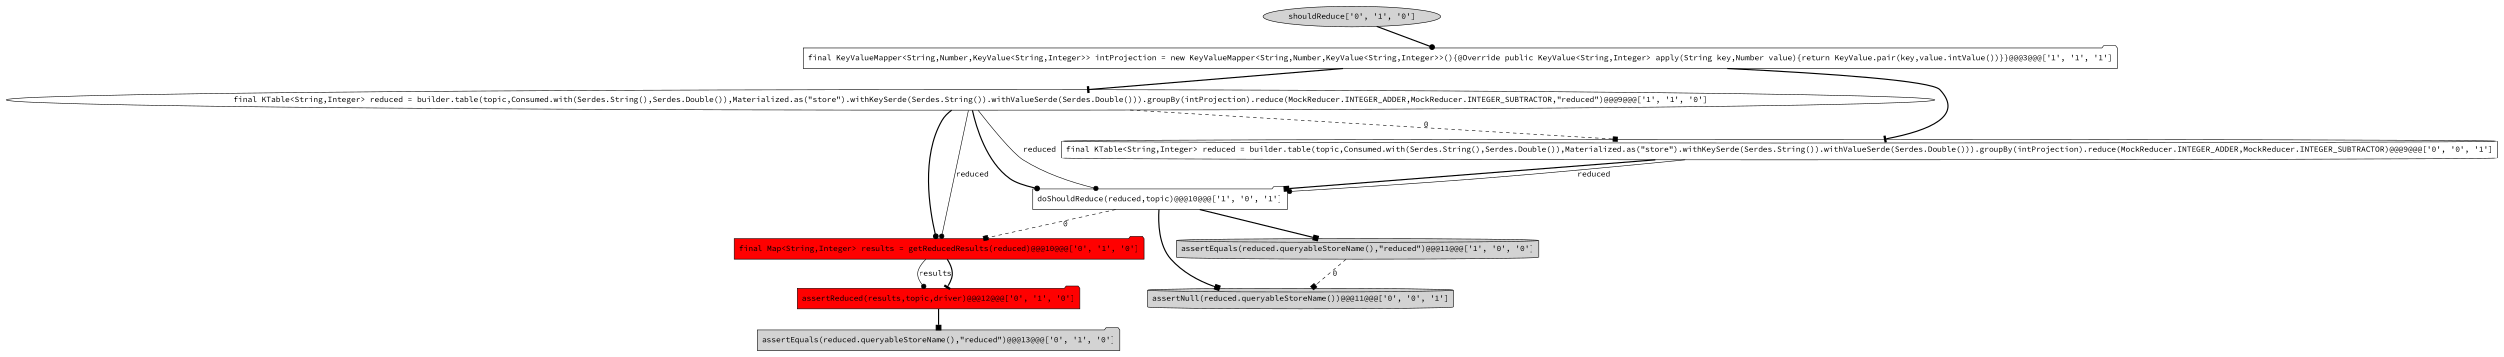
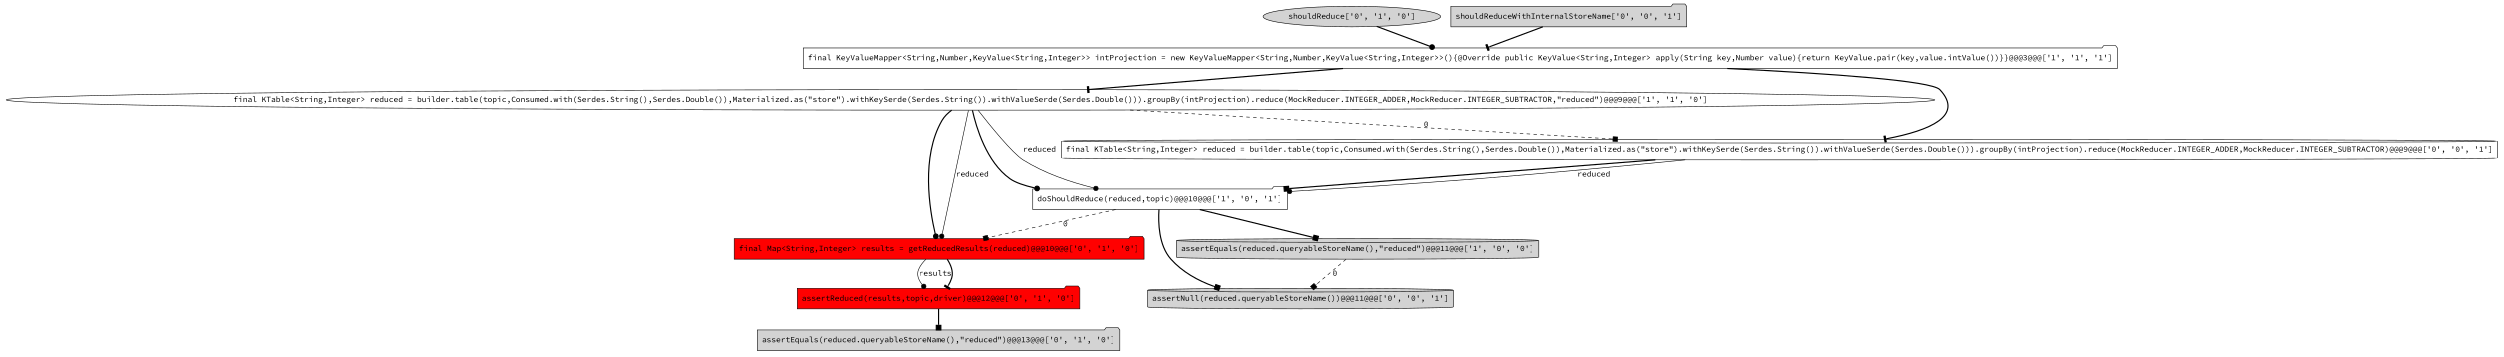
  digraph {
    fontname="Source Code Pro"
    node [fillcolor=lightgray fontname="Source Code Pro" shape=folder style=filled]
    edge [arrowhead=box fontname="Source Code Pro" style=bold]
    n1 [fillcolor=white label="final KTable<String,Integer> reduced = builder.table(topic,Consumed.with(Serdes.String(),Serdes.Double()),Materialized.as(\"store\").withKeySerde(Serdes.String()).withValueSerde(Serdes.Double())).groupBy(intProjection).reduce(MockReducer.INTEGER_ADDER,MockReducer.INTEGER_SUBTRACTOR,\"reduced\")@@@9@@@['1', '1', '0']" shape=ellipse]
    n2 [fillcolor=white label="final KTable<String,Integer> reduced = builder.table(topic,Consumed.with(Serdes.String(),Serdes.Double()),Materialized.as(\"store\").withKeySerde(Serdes.String()).withValueSerde(Serdes.Double())).groupBy(intProjection).reduce(MockReducer.INTEGER_ADDER,MockReducer.INTEGER_SUBTRACTOR)@@@9@@@['0', '0', '1']" shape=cylinder]
    n3 [fillcolor=white label="doShouldReduce(reduced,topic)@@@10@@@['1', '0', '1']"]
    n4 [fillcolor=red label="final Map<String,Integer> results = getReducedResults(reduced)@@@10@@@['0', '1', '0']"]
    n5 [label="assertNull(reduced.queryableStoreName())@@@11@@@['0', '0', '1']" shape=cylinder]
    n6 [label="assertEquals(reduced.queryableStoreName(),\"reduced\")@@@11@@@['1', '0', '0']" shape=cylinder]
    n7 [fillcolor=red label="assertReduced(results,topic,driver)@@@12@@@['0', '1', '0']"]
    n8 [label="assertEquals(reduced.queryableStoreName(),\"reduced\")@@@13@@@['0', '1', '0']"]
    n9 [label="shouldReduce['0', '1', '0']" shape=ellipse]
    n10 [fillcolor=white label="final KeyValueMapper<String,Number,KeyValue<String,Integer>> intProjection = new KeyValueMapper<String,Number,KeyValue<String,Integer>>(){@Override public KeyValue<String,Integer> apply(String key,Number value){return KeyValue.pair(key,value.intValue())}}@@@3@@@['1', '1', '1']"]
+   n11 [label="shouldReduceWithInternalStoreName['0', '0', '1']"]
    n1 -> n2 [label=0 style=dashed]
    n1 -> n3 [arrowhead=dot]
    n1 -> n3 [arrowhead=dot label=reduced style=solid]
    n1 -> n4 [arrowhead=dot]
    n1 -> n4 [arrowhead=dot label=reduced style=solid]
    n2 -> n3
    n2 -> n3 [arrowhead=dot label=reduced style=solid]
    n3 -> n4 [label=0 style=dashed]
    n3 -> n5
    n3 -> n6
    n4 -> n7 [arrowhead=dot label=results style=solid]
    n4 -> n7 [arrowhead=tee]
    n6 -> n5 [label=0 style=dashed]
    n7 -> n8
    n9 -> n10 [arrowhead=dot]
    n10 -> n1 [arrowhead=tee]
    n10 -> n2 [arrowhead=tee]
+   n11 -> n10 [arrowhead=tee]
  }
